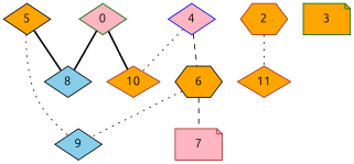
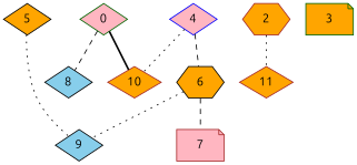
  graph {
    fontname=Ubuntu
    node [color=black fillcolor=orange fontname=Ubuntu shape=diamond style=filled type=intersection y=446]
    edge [fontname=Ubuntu frequency=1 style=dotted type0=line]
    0 [color=darkgreen fillcolor=lightpink x=349 y=314]
    8 [fillcolor=skyblue x=175 y=312]
    10 [color=brown x=365 y=355]
    2 [color=brown shape=hexagon x=447]
    11 [color=brown type=endpoint x=505 y=503]
    7 [color=brown fillcolor=lightpink shape=note type=corner x=65]
    3 [color=darkgreen shape=note type=circle x=265 y=201]
    4 [color=blue fillcolor=lightpink x=155 y=356]
    6 [shape=hexagon type=corner x=70 y=354]
    9 [fillcolor=skyblue type=corner x=149 y=347]
    5 [type=corner x=139 y=324]
-   0 -- 8 [angle0=266.04 angle1=279.86 frequency=2 style=bold type0=arc type1=arc]
+   0 -- 8 [angle0=266.04 angle1=279.86 frequency=2 style=dashed type0=arc type1=arc]
    0 -- 10 [angle0=1.20 style=bold]
    2 -- 11 [angle0=.78]
    4 -- 10 [angle0=-.00]
    4 -- 6 [angle0=.02 style=dashed]
    6 -- 7 [angle0=-1.52 style=dashed]
    6 -- 9 [angle0=.98]
-   5 -- 8 [angle0=-.32 style=bold]
    5 -- 9 [angle0=1.16]
  }
